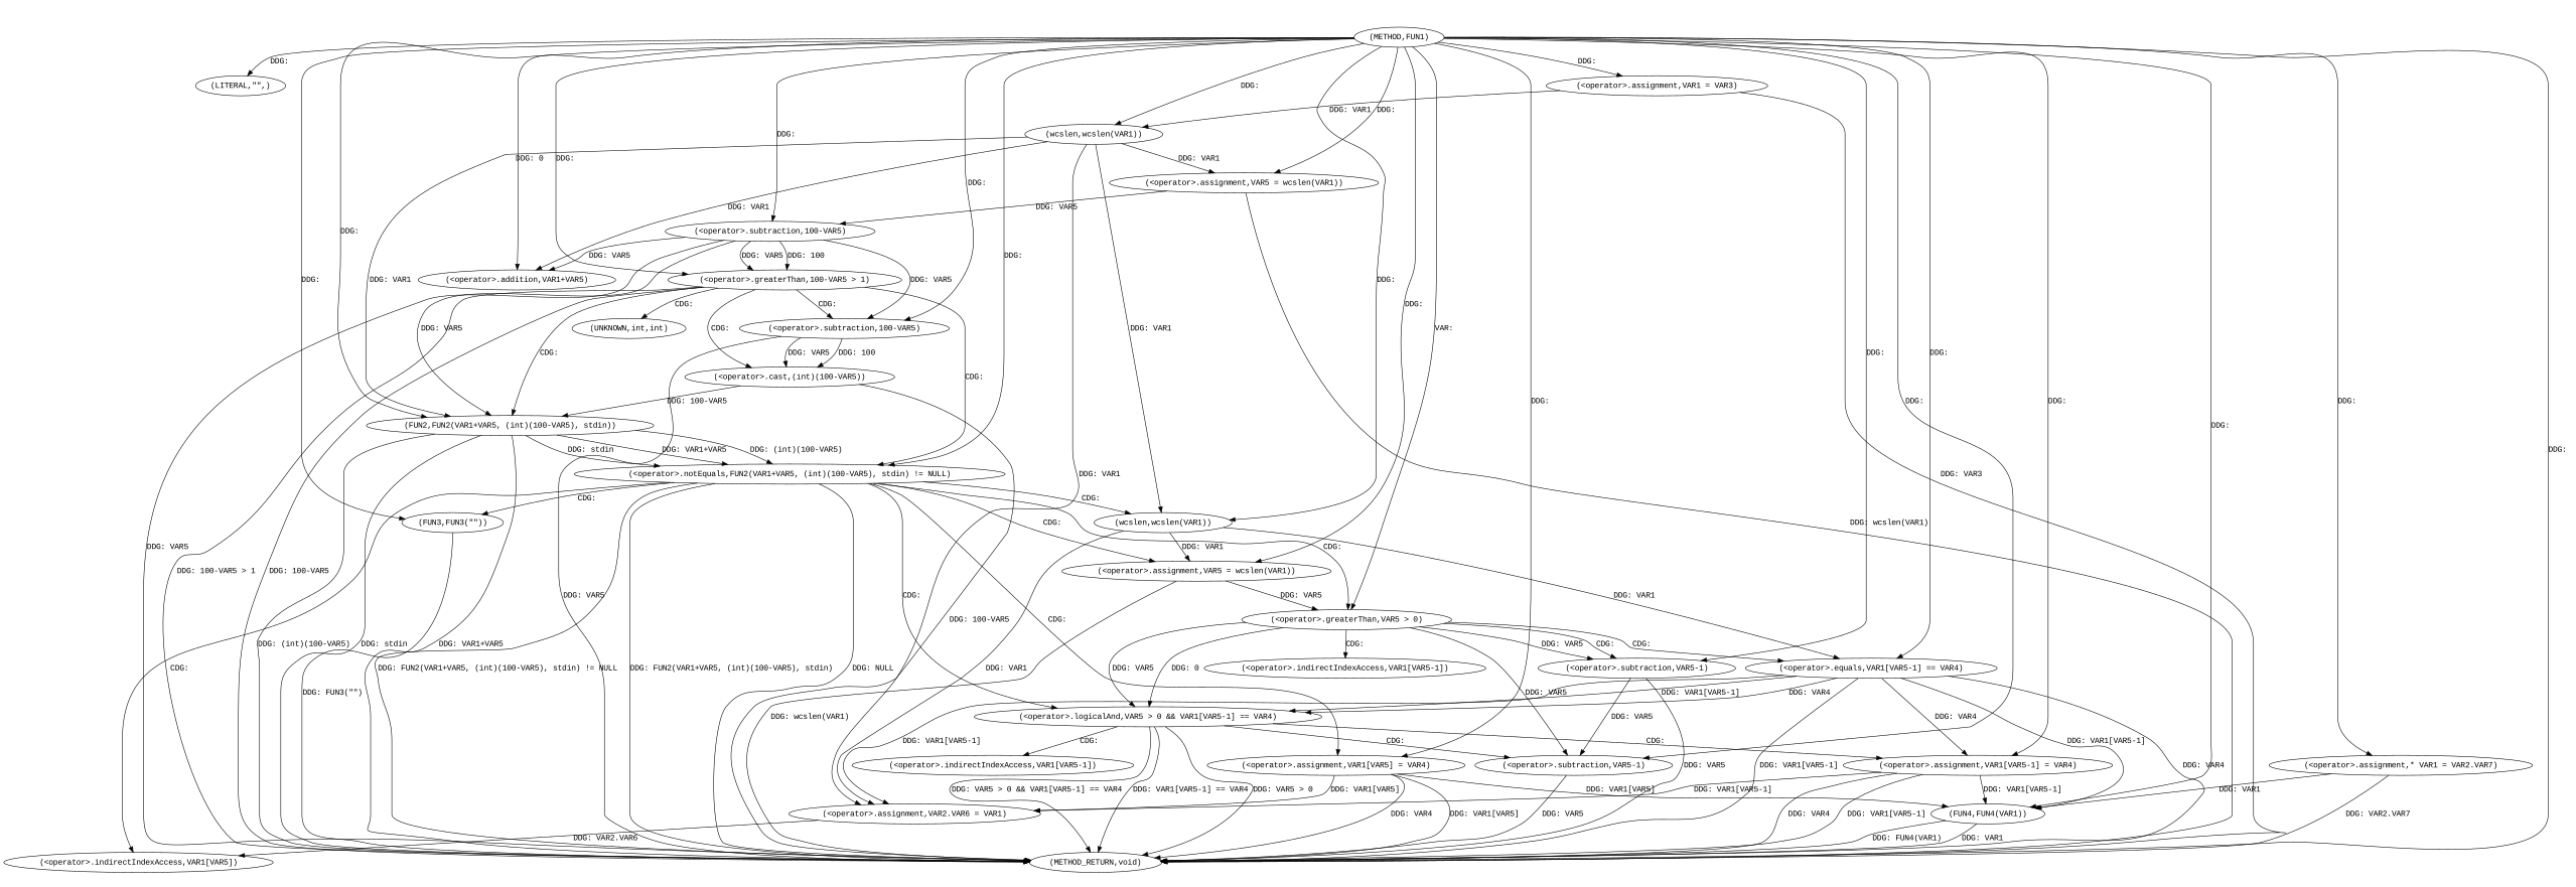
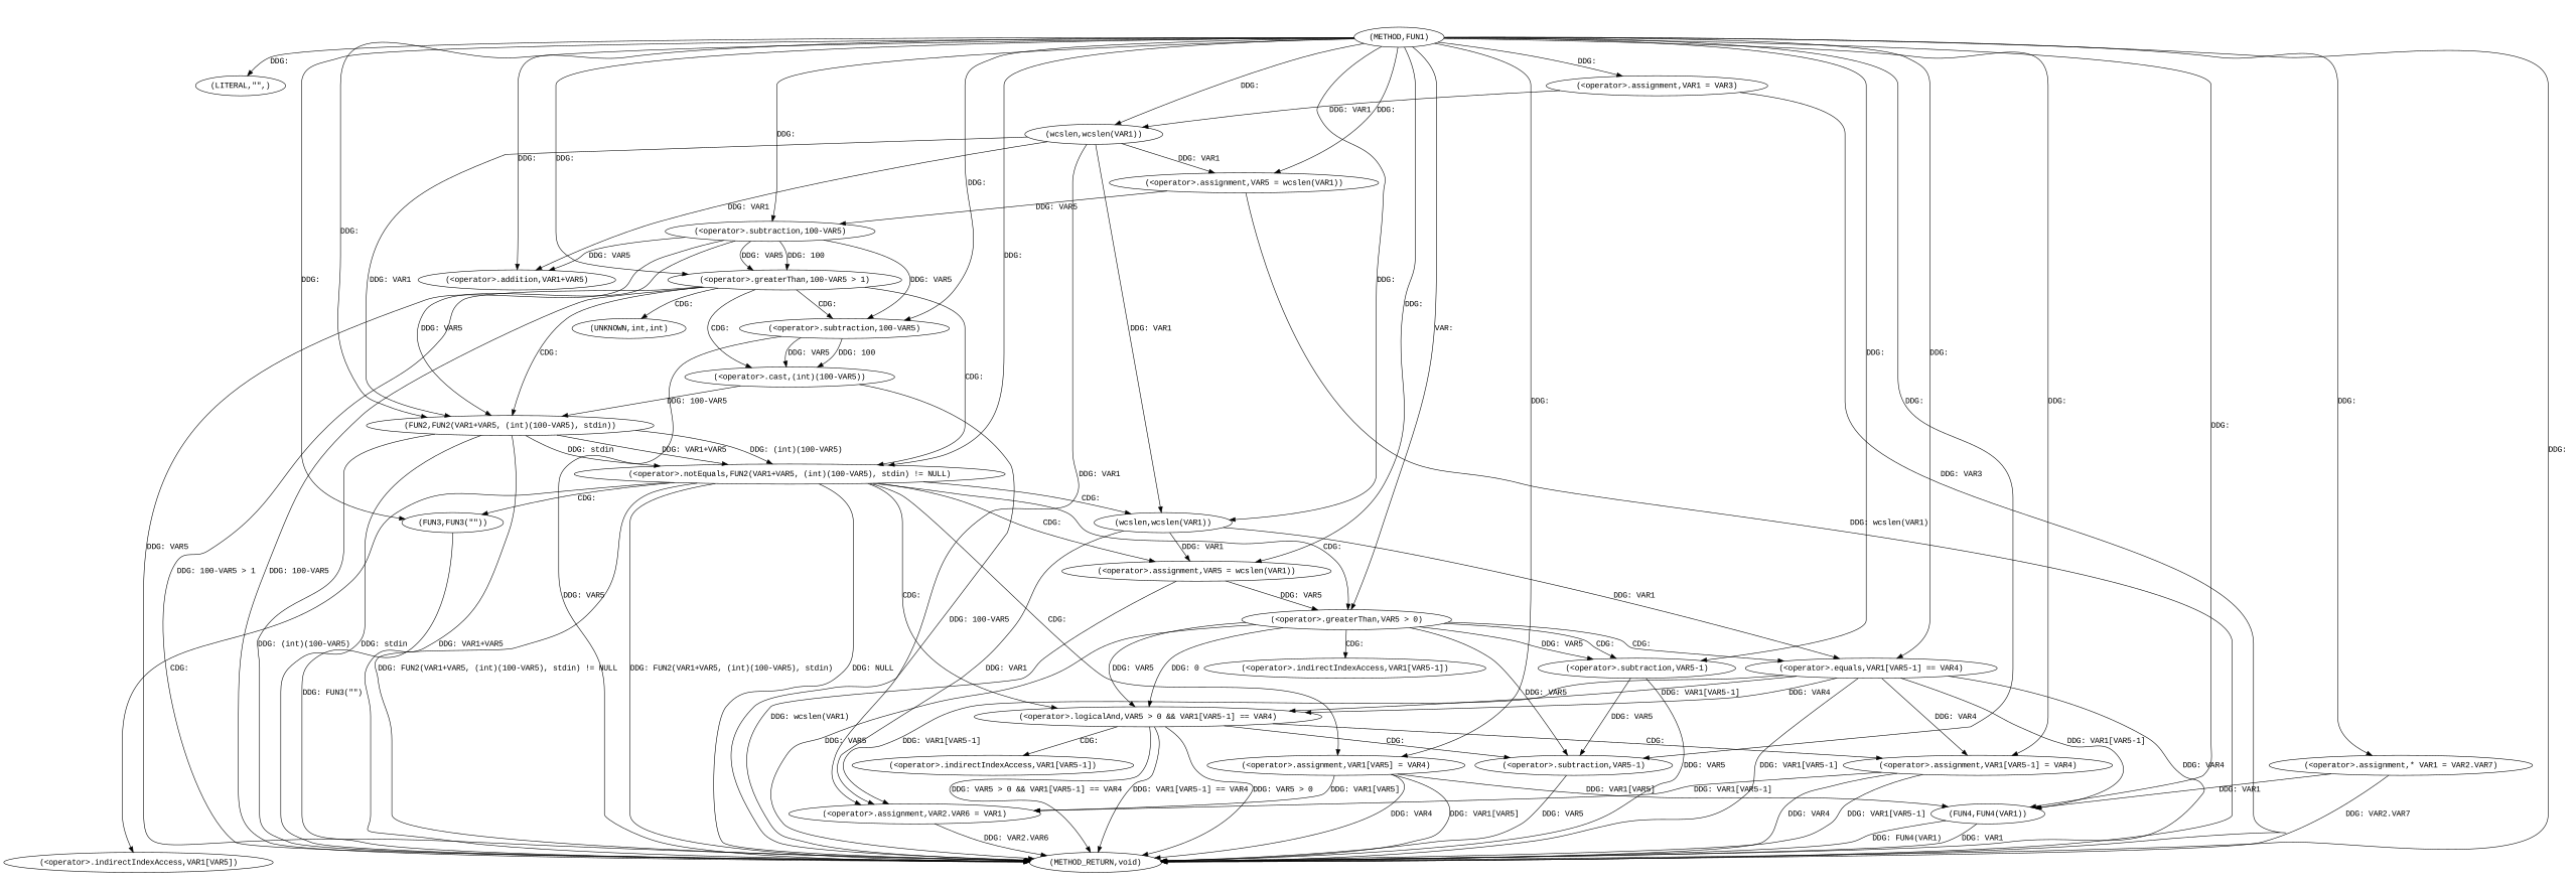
  digraph {
    fontname="Liberation Mono"
    node [fontname="Liberation Mono"]
    edge [fontname="Liberation Mono"]
    n1 [label="(METHOD,FUN1)"]
    n2 [label="(LITERAL,\"\",)"]
    n3 [label="(<operator>.assignment,VAR1 = VAR3)"]
    n4 [label="(<operator>.assignment,VAR5 = wcslen(VAR1))"]
    n5 [label="(wcslen,wcslen(VAR1))"]
    n6 [label="(<operator>.greaterThan,100-VAR5 > 1)"]
    n7 [label="(<operator>.subtraction,100-VAR5)"]
    n8 [label="(<operator>.notEquals,FUN2(VAR1+VAR5, (int)(100-VAR5), stdin) != NULL)"]
    n9 [label="(FUN2,FUN2(VAR1+VAR5, (int)(100-VAR5), stdin))"]
    n10 [label="(<operator>.addition,VAR1+VAR5)"]
    n11 [label="(<operator>.subtraction,100-VAR5)"]
    n12 [label="(<operator>.assignment,VAR5 = wcslen(VAR1))"]
    n13 [label="(wcslen,wcslen(VAR1))"]
    n14 [label="(<operator>.greaterThan,VAR5 > 0)"]
    n15 [label="(<operator>.equals,VAR1[VAR5-1] == VAR4)"]
    n16 [label="(<operator>.subtraction,VAR5-1)"]
    n17 [label="(<operator>.assignment,VAR1[VAR5-1] = VAR4)"]
    n18 [label="(<operator>.subtraction,VAR5-1)"]
    n19 [label="(FUN3,FUN3(\"\"))"]
    n20 [label="(<operator>.assignment,VAR1[VAR5] = VAR4)"]
    n21 [label="(<operator>.assignment,* VAR1 = VAR2.VAR7)"]
    n22 [label="(FUN4,FUN4(VAR1))"]
    n23 [label="(METHOD_RETURN,void)"]
    n24 [label="(<operator>.assignment,VAR2.VAR6 = VAR1)"]
    n25 [label="(<operator>.cast,(int)(100-VAR5))"]
    n26 [label="(UNKNOWN,int,int)"]
    n27 [label="(<operator>.logicalAnd,VAR5 > 0 && VAR1[VAR5-1] == VAR4)"]
    n28 [label="(<operator>.indirectIndexAccess,VAR1[VAR5])"]
    n29 [label="(<operator>.indirectIndexAccess,VAR1[VAR5-1])"]
    n30 [label="(<operator>.indirectIndexAccess,VAR1[VAR5-1])"]
    n1 -> n2 [label="DDG: "]
    n1 -> n3 [label="DDG: "]
    n1 -> n4 [label="DDG: "]
    n1 -> n5 [label="DDG: "]
    n1 -> n6 [label="DDG: "]
    n1 -> n7 [label="DDG: "]
    n1 -> n8 [label="DDG: "]
    n1 -> n9 [label="DDG: "]
-   n1 -> n10 [label="DDG: 0"]
+   n1 -> n10 [label="DDG: "]
    n1 -> n11 [label="DDG: "]
    n1 -> n12 [label="DDG: "]
    n1 -> n13 [label="DDG: "]
    n1 -> n14 [label="VAR: "]
    n1 -> n15 [label="DDG: "]
    n1 -> n16 [label="DDG: "]
    n1 -> n17 [label="DDG: "]
    n1 -> n18 [label="DDG: "]
    n1 -> n19 [label="DDG: "]
    n1 -> n20 [label="DDG: "]
    n1 -> n21 [label="DDG: "]
    n1 -> n22 [label="DDG: "]
    n1 -> n23 [label="DDG: "]
    n3 -> n5 [label="DDG: VAR1"]
    n3 -> n23 [label="DDG: VAR3"]
    n4 -> n7 [label="DDG: VAR5"]
    n4 -> n23 [label="DDG: wcslen(VAR1)"]
    n5 -> n4 [label="DDG: VAR1"]
    n5 -> n9 [label="DDG: VAR1"]
    n5 -> n10 [label="DDG: VAR1"]
    n5 -> n13 [label="DDG: VAR1"]
    n5 -> n24 [label="DDG: VAR1"]
    n6 -> n8 [label="CDG: "]
    n6 -> n9 [label="CDG: "]
    n6 -> n11 [label="CDG: "]
    n6 -> n23 [label="DDG: 100-VAR5 > 1"]
    n6 -> n23 [label="DDG: 100-VAR5"]
    n6 -> n25 [label="CDG: "]
    n6 -> n26 [label="CDG: "]
    n7 -> n6 [label="DDG: 100"]
    n7 -> n6 [label="DDG: VAR5"]
    n7 -> n9 [label="DDG: VAR5"]
    n7 -> n10 [label="DDG: VAR5"]
    n7 -> n11 [label="DDG: VAR5"]
    n7 -> n23 [label="DDG: VAR5"]
    n8 -> n12 [label="CDG: "]
    n8 -> n13 [label="CDG: "]
    n8 -> n14 [label="CDG: "]
    n8 -> n19 [label="CDG: "]
    n8 -> n20 [label="CDG: "]
    n8 -> n23 [label="DDG: FUN2(VAR1+VAR5, (int)(100-VAR5), stdin)"]
    n8 -> n23 [label="DDG: NULL"]
    n8 -> n23 [label="DDG: FUN2(VAR1+VAR5, (int)(100-VAR5), stdin) != NULL"]
    n8 -> n27 [label="CDG: "]
    n8 -> n28 [label="CDG: "]
    n9 -> n8 [label="DDG: VAR1+VAR5"]
    n9 -> n8 [label="DDG: (int)(100-VAR5)"]
    n9 -> n8 [label="DDG: stdin"]
    n9 -> n23 [label="DDG: stdin"]
    n9 -> n23 [label="DDG: (int)(100-VAR5)"]
    n9 -> n23 [label="DDG: VAR1+VAR5"]
    n11 -> n23 [label="DDG: VAR5"]
    n11 -> n25 [label="DDG: 100"]
    n11 -> n25 [label="DDG: VAR5"]
    n12 -> n14 [label="DDG: VAR5"]
    n12 -> n23 [label="DDG: wcslen(VAR1)"]
    n13 -> n12 [label="DDG: VAR1"]
    n13 -> n15 [label="DDG: VAR1"]
    n13 -> n24 [label="DDG: VAR1"]
    n14 -> n15 [label="CDG: "]
    n14 -> n16 [label="DDG: VAR5"]
    n14 -> n16 [label="CDG: "]
    n14 -> n18 [label="DDG: VAR5"]
+   n14 -> n23 [label="DDG: VAR5"]
    n14 -> n27 [label="DDG: VAR5"]
    n14 -> n27 [label="DDG: 0"]
    n14 -> n29 [label="CDG: "]
    n15 -> n17 [label="DDG: VAR4"]
    n15 -> n22 [label="DDG: VAR1[VAR5-1]"]
    n15 -> n23 [label="DDG: VAR1[VAR5-1]"]
    n15 -> n23 [label="DDG: VAR4"]
    n15 -> n24 [label="DDG: VAR1[VAR5-1]"]
    n15 -> n27 [label="DDG: VAR1[VAR5-1]"]
    n15 -> n27 [label="DDG: VAR4"]
    n16 -> n18 [label="DDG: VAR5"]
    n16 -> n23 [label="DDG: VAR5"]
-   n17 -> n22 [label="DDG: VAR1[VAR5-1]"]
    n17 -> n23 [label="DDG: VAR4"]
    n17 -> n23 [label="DDG: VAR1[VAR5-1]"]
    n17 -> n24 [label="DDG: VAR1[VAR5-1]"]
    n18 -> n23 [label="DDG: VAR5"]
    n19 -> n23 [label="DDG: FUN3(\"\")"]
    n20 -> n22 [label="DDG: VAR1[VAR5]"]
    n20 -> n23 [label="DDG: VAR1[VAR5]"]
    n20 -> n23 [label="DDG: VAR4"]
    n20 -> n24 [label="DDG: VAR1[VAR5]"]
    n21 -> n22 [label="DDG: VAR1"]
    n21 -> n23 [label="DDG: VAR2.VAR7"]
    n22 -> n23 [label="DDG: VAR1"]
    n22 -> n23 [label="DDG: FUN4(VAR1)"]
-   n24 -> n28 [label="DDG: VAR2.VAR6"]
+   n24 -> n23 [label="DDG: VAR2.VAR6"]
    n25 -> n9 [label="DDG: 100-VAR5"]
    n25 -> n23 [label="DDG: 100-VAR5"]
    n27 -> n17 [label="CDG: "]
    n27 -> n18 [label="CDG: "]
    n27 -> n23 [label="DDG: VAR5 > 0"]
    n27 -> n23 [label="DDG: VAR5 > 0 && VAR1[VAR5-1] == VAR4"]
    n27 -> n23 [label="DDG: VAR1[VAR5-1] == VAR4"]
    n27 -> n30 [label="CDG: "]
  }
